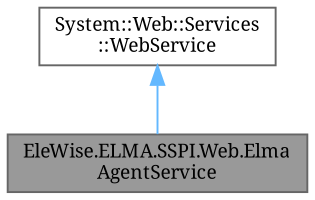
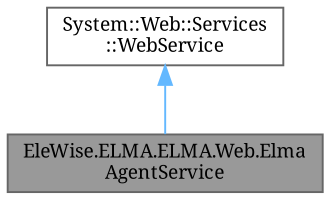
  digraph {
    fontname="Noto Serif"
    node [color=gray40 fontname="Noto Serif" fontsize=10 shape=box style=filled]
-   n1 [fillcolor=grey60 fontcolor=black height=0.2 label="EleWise.ELMA.SSPI.Web.Elma\lAgentService" width=0.4]
+   n1 [fillcolor=grey60 fontcolor=black height=0.2 label="EleWise.ELMA.ELMA.Web.Elma\lAgentService" width=0.4]
    n2 [fillcolor=white height=0.2 label="System::Web::Services\l::WebService" width=0.4]
    n2 -> n1 [color=steelblue1 dir=back fontname="Noto Serif" fontsize=10 labelfontname=Helvetica labelfontsize=10 style=solid]
  }
